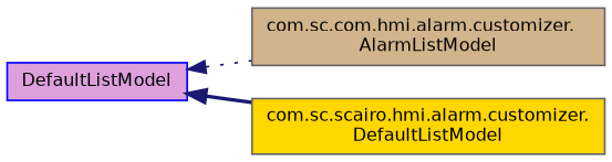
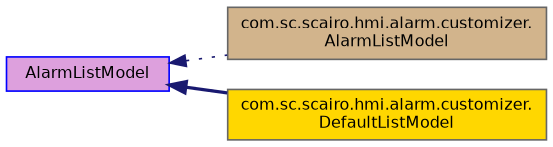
  digraph {
    rankdir=LR
    node [color=gray40 fontname=Helvetica fontsize=10 shape=record style=filled]
    edge [color=midnightblue dir=back fontname=Helvetica fontsize=10 labelfontname=Helvetica labelfontsize=10]
-   n1 [color=blue fillcolor=plum height=0.2 label=DefaultListModel width=0.4]
-   n2 [fillcolor=tan height=0.2 label="com.sc.com.hmi.alarm.customizer.\lAlarmListModel" width=0.4]
+   n1 [color=blue fillcolor=plum height=0.2 label=AlarmListModel width=0.4]
+   n2 [fillcolor=tan height=0.2 label="com.sc.scairo.hmi.alarm.customizer.\lAlarmListModel" width=0.4]
    n3 [fillcolor=gold height=0.2 label="com.sc.scairo.hmi.alarm.customizer.\lDefaultListModel" width=0.4]
    n1 -> n2 [style=dotted]
    n1 -> n3 [style=bold]
  }
